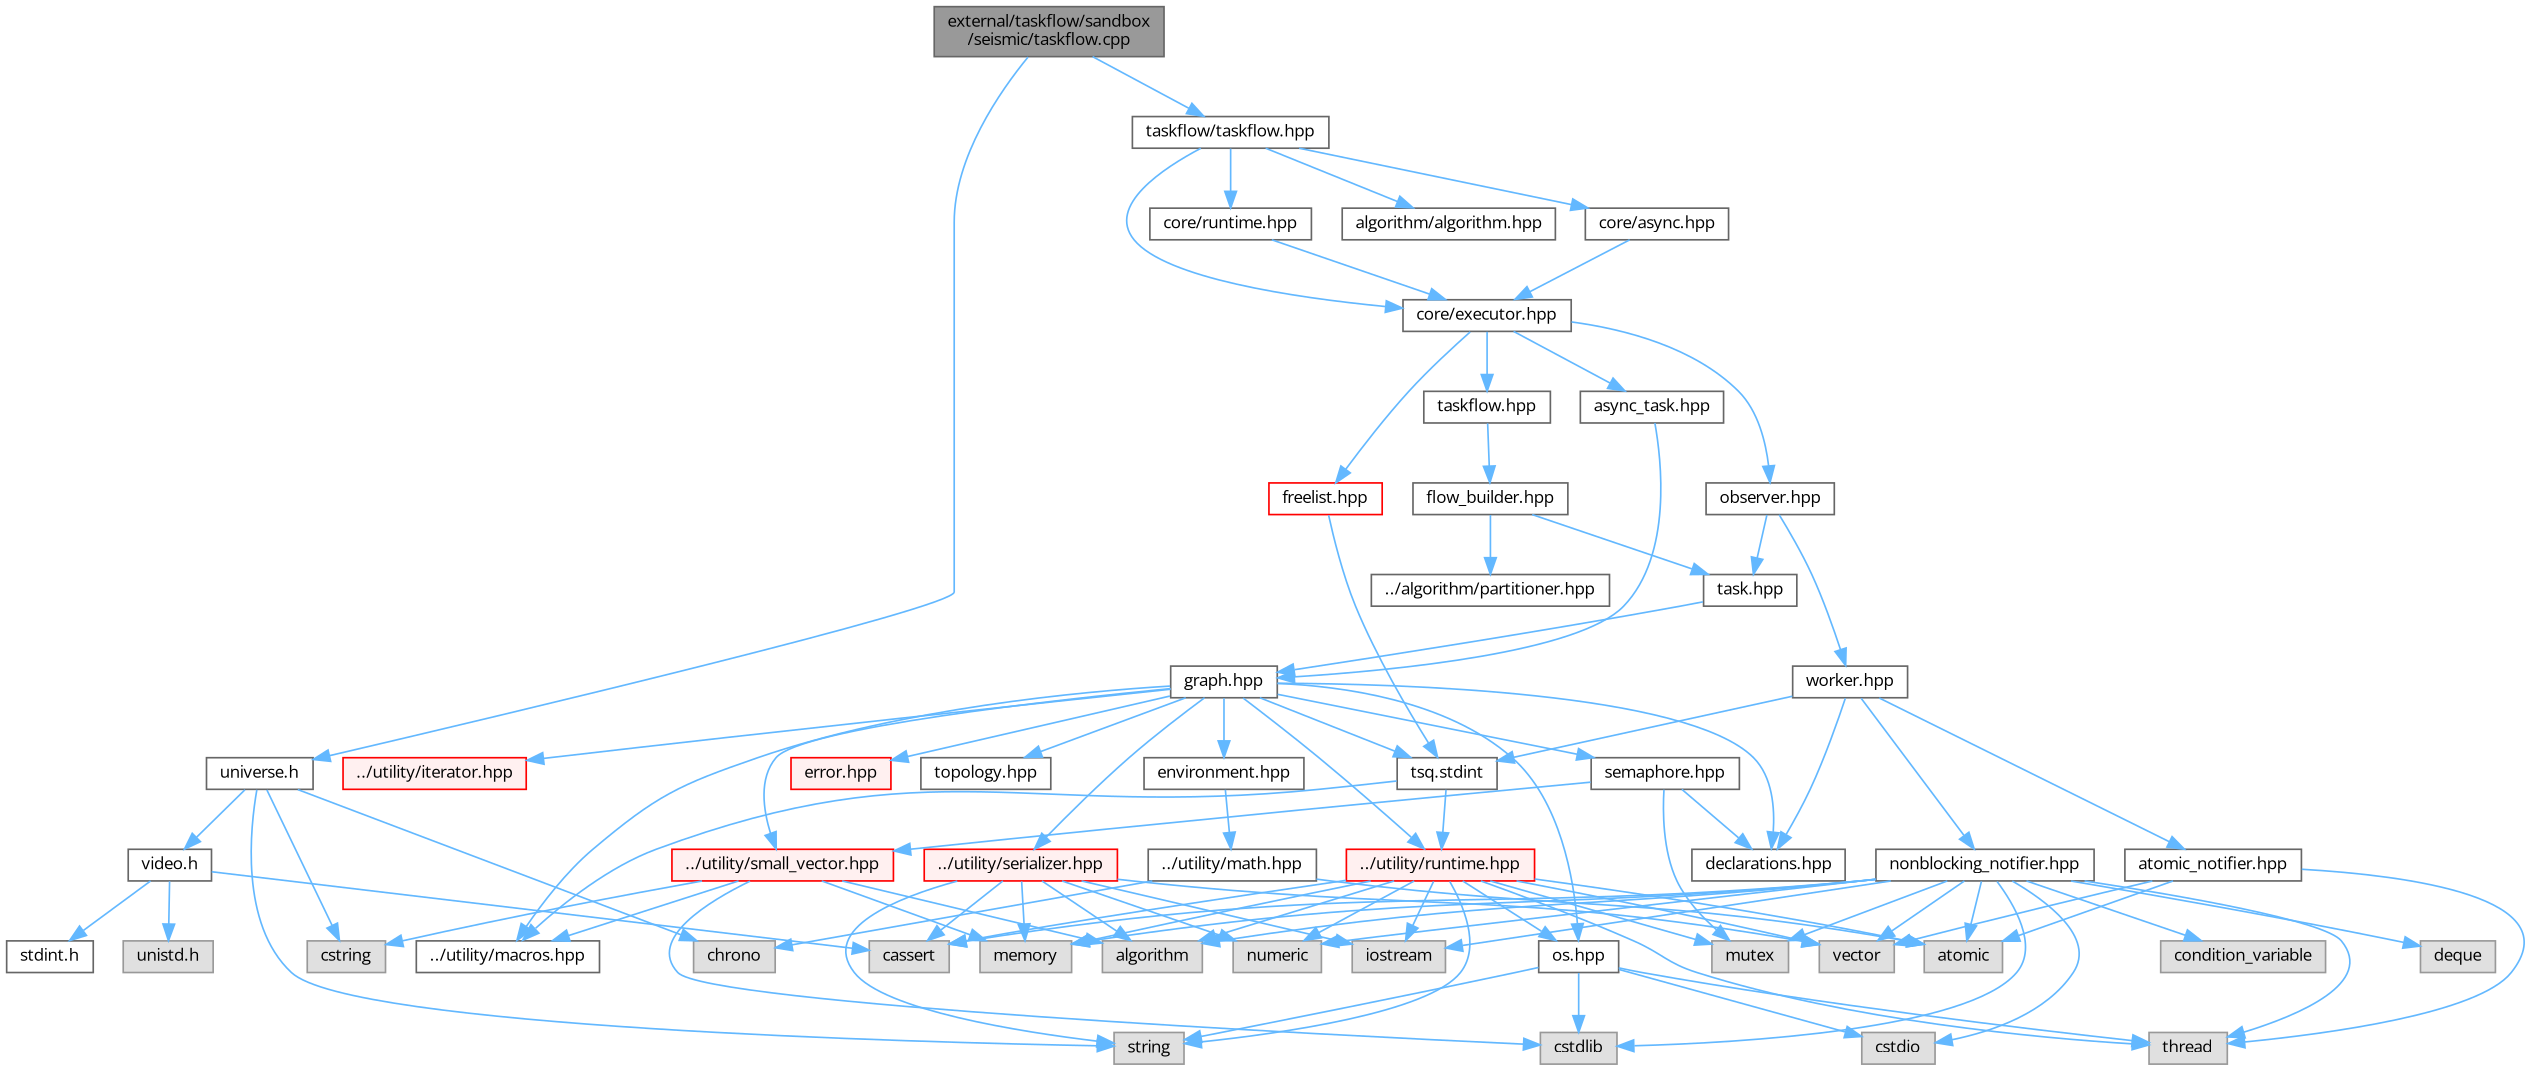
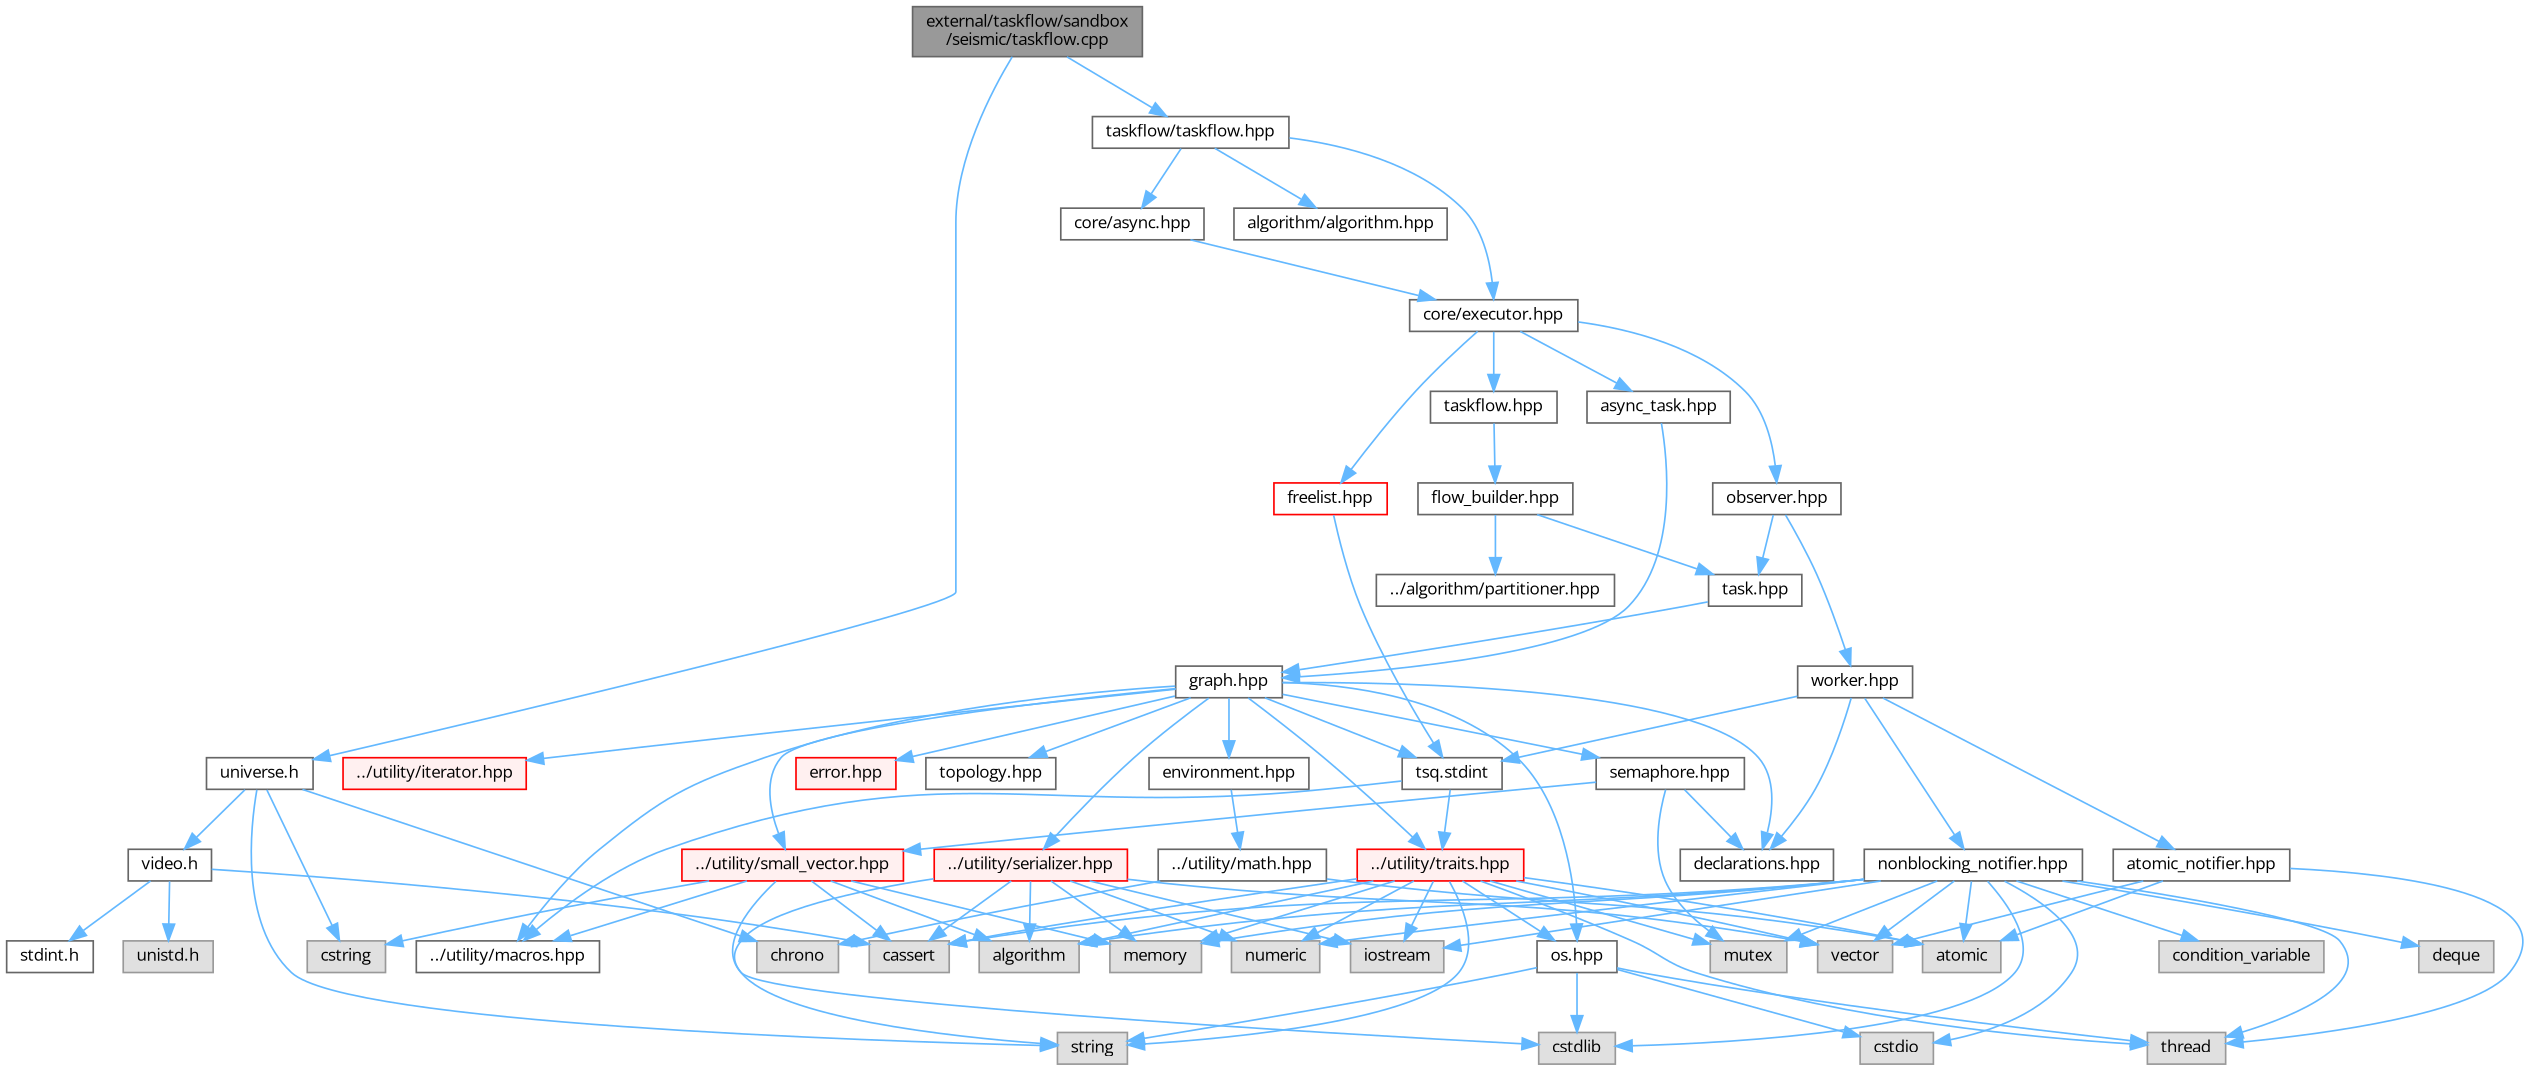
  digraph {
    fontname="Open Sans"
    node [color=grey40 fillcolor=white fontname="Open Sans" fontsize=10 shape=box style=filled]
    edge [color=steelblue1 fontname="Open Sans" fontsize=10 labelfontname=Helvetica labelfontsize=10 style=solid]
    n1 [color=gray40 fillcolor=grey60 fontcolor=black height=0.2 label="external/taskflow/sandbox\l/seismic/taskflow.cpp" width=0.4]
    n2 [height=0.2 label="universe.h" width=0.4]
    n3 [height=0.2 label="taskflow/taskflow.hpp" width=0.4]
    n4 [color=grey60 fillcolor="#E0E0E0" height=0.2 label=chrono width=0.4]
    n5 [color=grey60 fillcolor="#E0E0E0" height=0.2 label=string width=0.4]
    n6 [color=grey60 fillcolor="#E0E0E0" height=0.2 label=cstring width=0.4]
    n7 [height=0.2 label="video.h" width=0.4]
    n8 [height=0.2 label="core/executor.hpp" width=0.4]
-   n9 [height=0.2 label="core/runtime.hpp" width=0.4]
    n10 [height=0.2 label="core/async.hpp" width=0.4]
    n11 [height=0.2 label="algorithm/algorithm.hpp" width=0.4]
    n12 [color=grey60 fillcolor="#E0E0E0" height=0.2 label=cassert width=0.4]
    n13 [height=0.2 label="stdint.h" width=0.4]
    n14 [color=grey60 fillcolor="#E0E0E0" height=0.2 label="unistd.h" width=0.4]
    n15 [height=0.2 label="observer.hpp" width=0.4]
    n16 [height=0.2 label="taskflow.hpp" width=0.4]
    n17 [height=0.2 label="async_task.hpp" width=0.4]
    n18 [color=red height=0.2 label="freelist.hpp" width=0.4]
    n19 [height=0.2 label="task.hpp" width=0.4]
    n20 [height=0.2 label="worker.hpp" width=0.4]
    n21 [height=0.2 label="flow_builder.hpp" width=0.4]
    n22 [height=0.2 label="graph.hpp" width=0.4]
    n23 [height=0.2 label="tsq.stdint" width=0.4]
    n24 [height=0.2 label="declarations.hpp" width=0.4]
    n25 [height=0.2 label="atomic_notifier.hpp" width=0.4]
    n26 [height=0.2 label="nonblocking_notifier.hpp" width=0.4]
    n27 [height=0.2 label="../utility/macros.hpp" width=0.4]
-   n28 [color=red fillcolor="#FFF0F0" height=0.2 label="../utility/runtime.hpp" width=0.4]
+   n28 [color=red fillcolor="#FFF0F0" height=0.2 label="../utility/traits.hpp" width=0.4]
    n29 [height=0.2 label="os.hpp" width=0.4]
    n30 [color=red fillcolor="#FFF0F0" height=0.2 label="../utility/iterator.hpp" width=0.4]
    n31 [color=red fillcolor="#FFF0F0" height=0.2 label="../utility/small_vector.hpp" width=0.4]
    n32 [color=red fillcolor="#FFF0F0" height=0.2 label="../utility/serializer.hpp" width=0.4]
    n33 [color=red fillcolor="#FFF0F0" height=0.2 label="error.hpp" width=0.4]
    n34 [height=0.2 label="semaphore.hpp" width=0.4]
    n35 [height=0.2 label="environment.hpp" width=0.4]
    n36 [height=0.2 label="topology.hpp" width=0.4]
    n37 [color=grey60 fillcolor="#E0E0E0" height=0.2 label=iostream width=0.4]
    n38 [color=grey60 fillcolor="#E0E0E0" height=0.2 label=mutex width=0.4]
    n39 [color=grey60 fillcolor="#E0E0E0" height=0.2 label=vector width=0.4]
    n40 [color=grey60 fillcolor="#E0E0E0" height=0.2 label=algorithm width=0.4]
    n41 [color=grey60 fillcolor="#E0E0E0" height=0.2 label=memory width=0.4]
    n42 [color=grey60 fillcolor="#E0E0E0" height=0.2 label=atomic width=0.4]
    n43 [color=grey60 fillcolor="#E0E0E0" height=0.2 label=thread width=0.4]
    n44 [color=grey60 fillcolor="#E0E0E0" height=0.2 label=numeric width=0.4]
    n45 [color=grey60 fillcolor="#E0E0E0" height=0.2 label=cstdlib width=0.4]
    n46 [color=grey60 fillcolor="#E0E0E0" height=0.2 label=cstdio width=0.4]
    n47 [height=0.2 label="../utility/math.hpp" width=0.4]
    n48 [color=grey60 fillcolor="#E0E0E0" height=0.2 label=deque width=0.4]
    n49 [color=grey60 fillcolor="#E0E0E0" height=0.2 label=condition_variable width=0.4]
    n50 [height=0.2 label="../algorithm/partitioner.hpp" width=0.4]
    n1 -> n2
    n1 -> n3
    n2 -> n4
    n2 -> n5
    n2 -> n6
    n2 -> n7
    n3 -> n8
-   n3 -> n9
    n3 -> n10
    n3 -> n11
    n7 -> n12
    n7 -> n13
    n7 -> n14
    n8 -> n15
    n8 -> n16
    n8 -> n17
    n8 -> n18
-   n9 -> n8
    n10 -> n8
    n15 -> n19
    n15 -> n20
    n16 -> n21
    n17 -> n22
    n18 -> n23
    n19 -> n22
    n20 -> n23
    n20 -> n24
    n20 -> n25
    n20 -> n26
    n21 -> n19
    n21 -> n50
    n22 -> n23
    n22 -> n24
    n22 -> n27
    n22 -> n28
    n22 -> n29
    n22 -> n30
    n22 -> n31
    n22 -> n32
    n22 -> n33
    n22 -> n34
    n22 -> n35
    n22 -> n36
    n23 -> n27
    n23 -> n28
    n25 -> n39
    n25 -> n42
    n25 -> n43
    n26 -> n12
    n26 -> n37
    n26 -> n38
    n26 -> n39
    n26 -> n40
    n26 -> n41
    n26 -> n42
    n26 -> n43
    n26 -> n44
    n26 -> n45
    n26 -> n46
    n26 -> n48
    n26 -> n49
    n28 -> n5
    n28 -> n12
    n28 -> n29
    n28 -> n37
    n28 -> n38
    n28 -> n39
    n28 -> n40
    n28 -> n41
    n28 -> n42
    n28 -> n43
    n28 -> n44
    n29 -> n5
    n29 -> n43
    n29 -> n45
    n29 -> n46
    n31 -> n6
+   n31 -> n12
    n31 -> n27
    n31 -> n40
    n31 -> n41
    n31 -> n45
    n32 -> n5
    n32 -> n12
    n32 -> n37
    n32 -> n39
    n32 -> n40
    n32 -> n41
    n32 -> n44
    n34 -> n24
    n34 -> n31
    n34 -> n38
    n35 -> n47
    n47 -> n4
    n47 -> n42
  }
